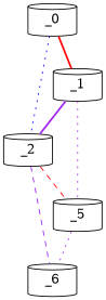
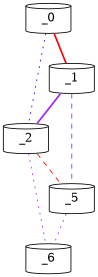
  graph {
    node [shape=cylinder]
    edge [color=purple style=dotted valence=2]
    _0 [x=56 y=6]
    _1 [x=64 y=3]
    _2 [x=68 y=21]
    _5 [x=75 y=15]
    _6 [x=95 y=39]
    _0 -- _1 [color=red style=bold valence=1]
    _0 -- _2 [color=blue]
    _1 -- _2 [style=bold]
-   _1 -- _5
+   _1 -- _5 [style=dashed]
    _2 -- _5 [color=red style=dashed]
-   _2 -- _6 [style=dashed valence=1]
+   _2 -- _6 [valence=1]
    _5 -- _6
  }
